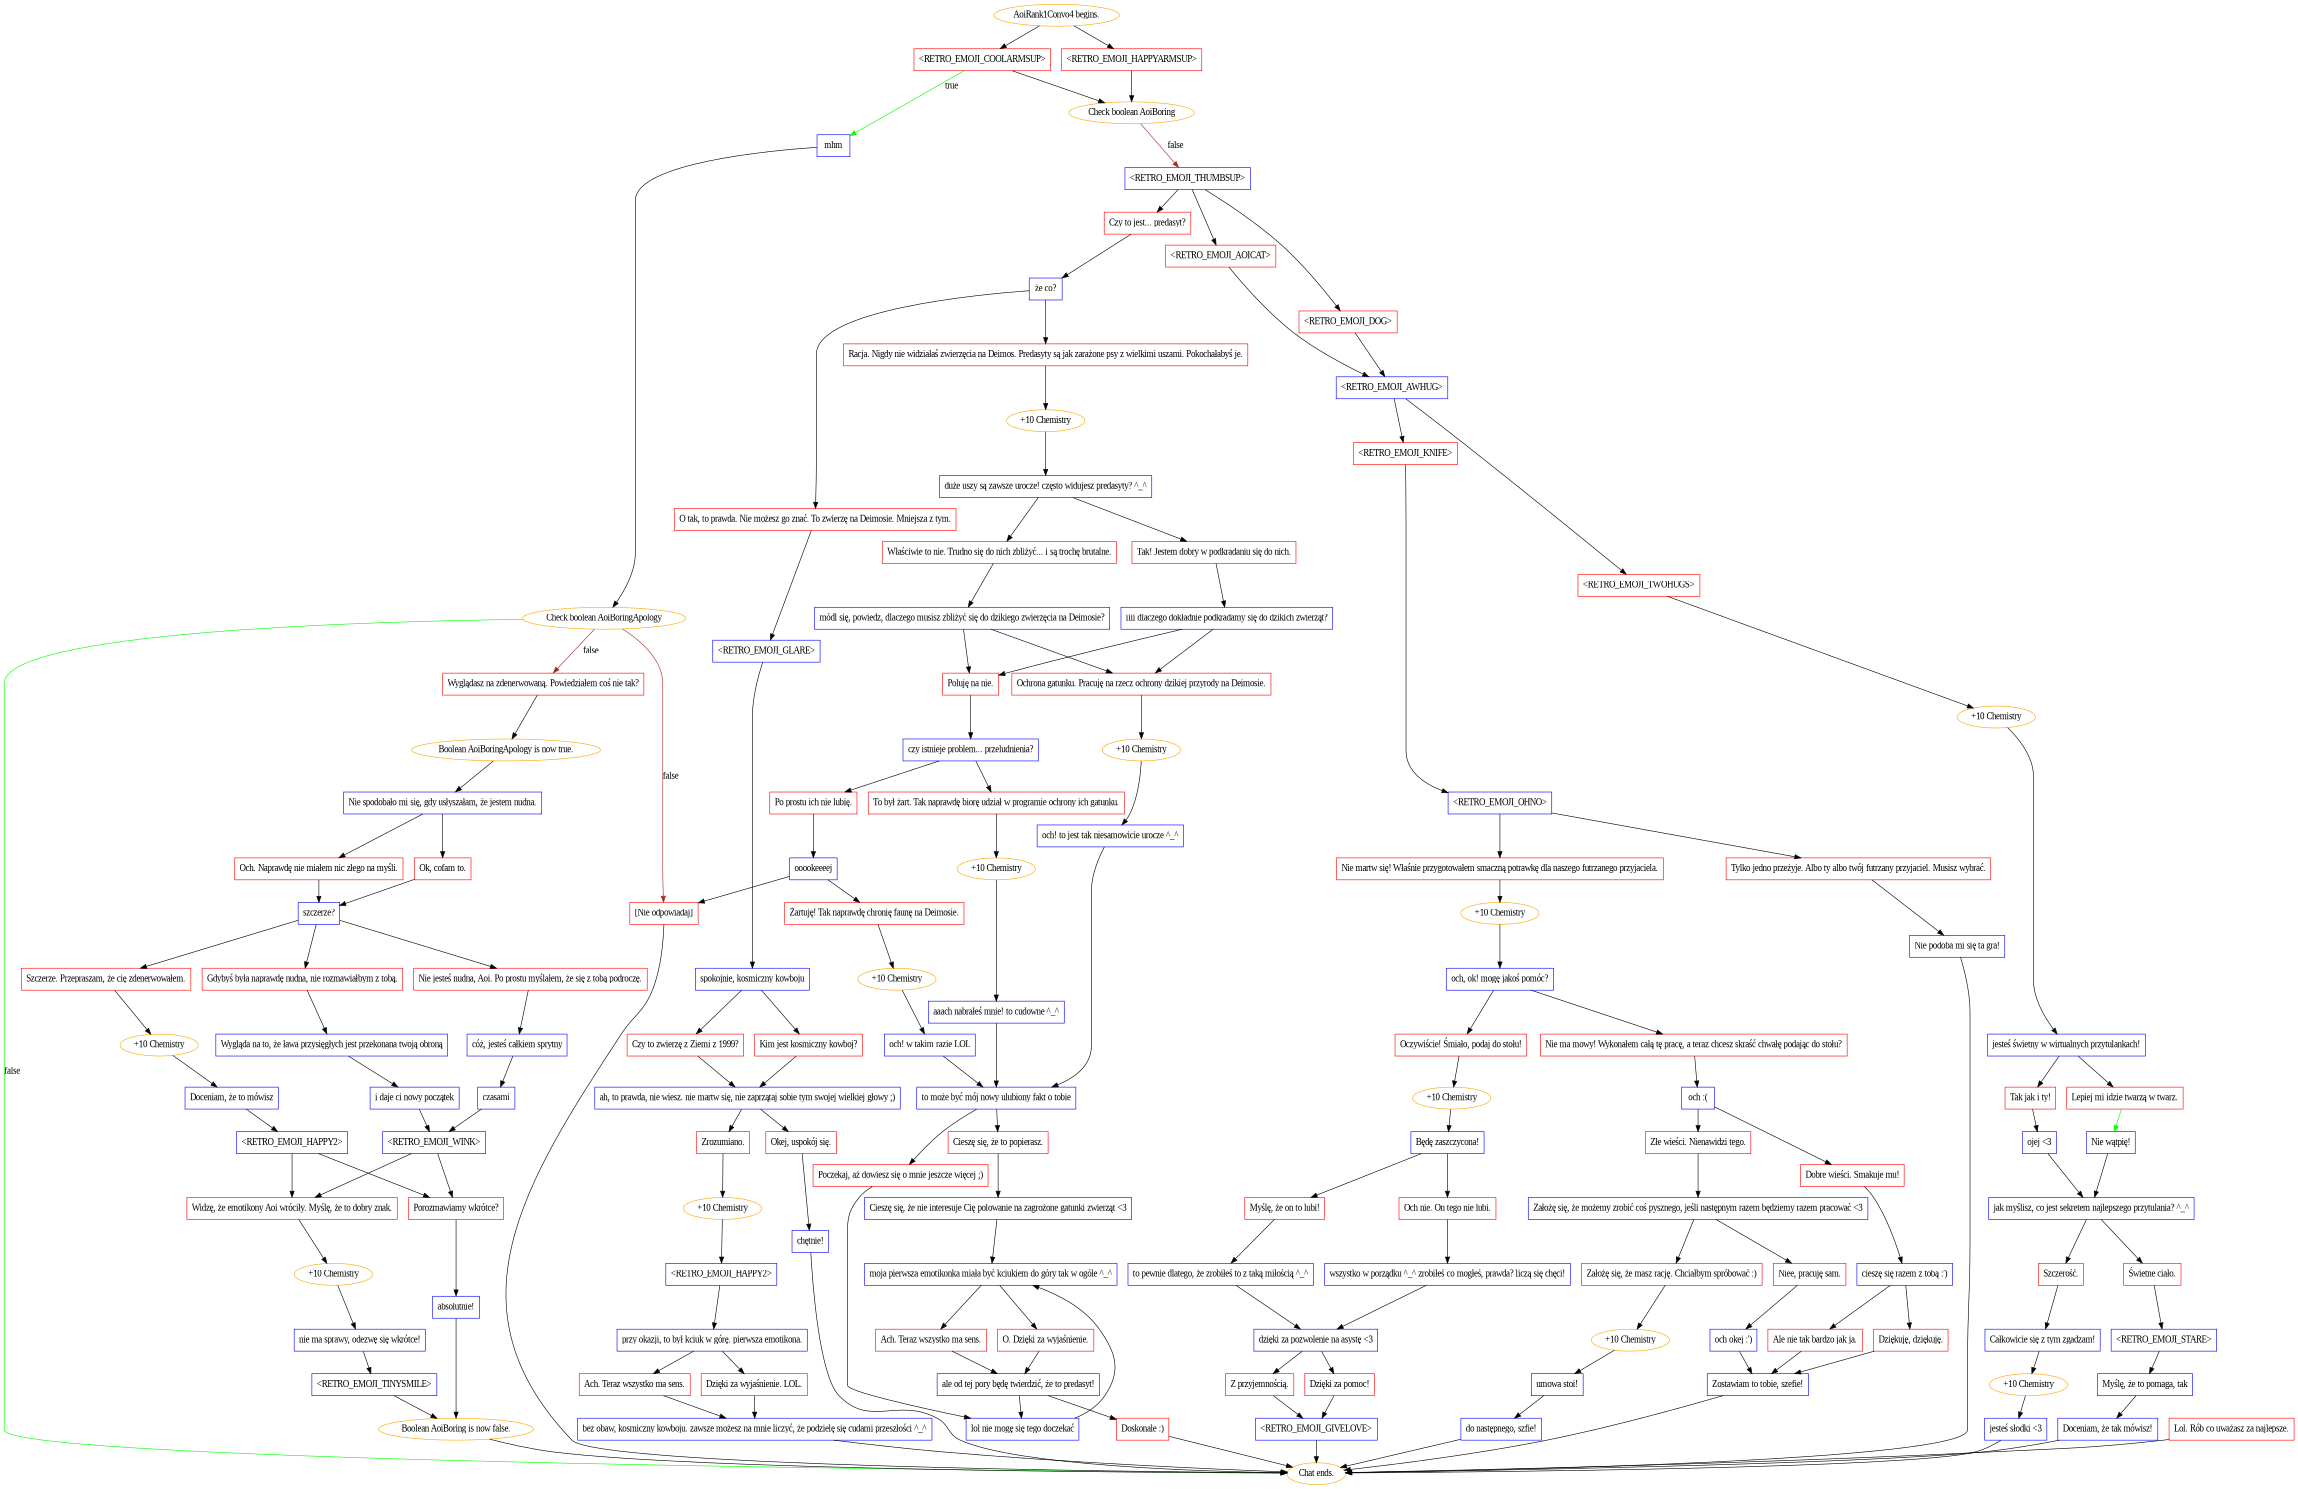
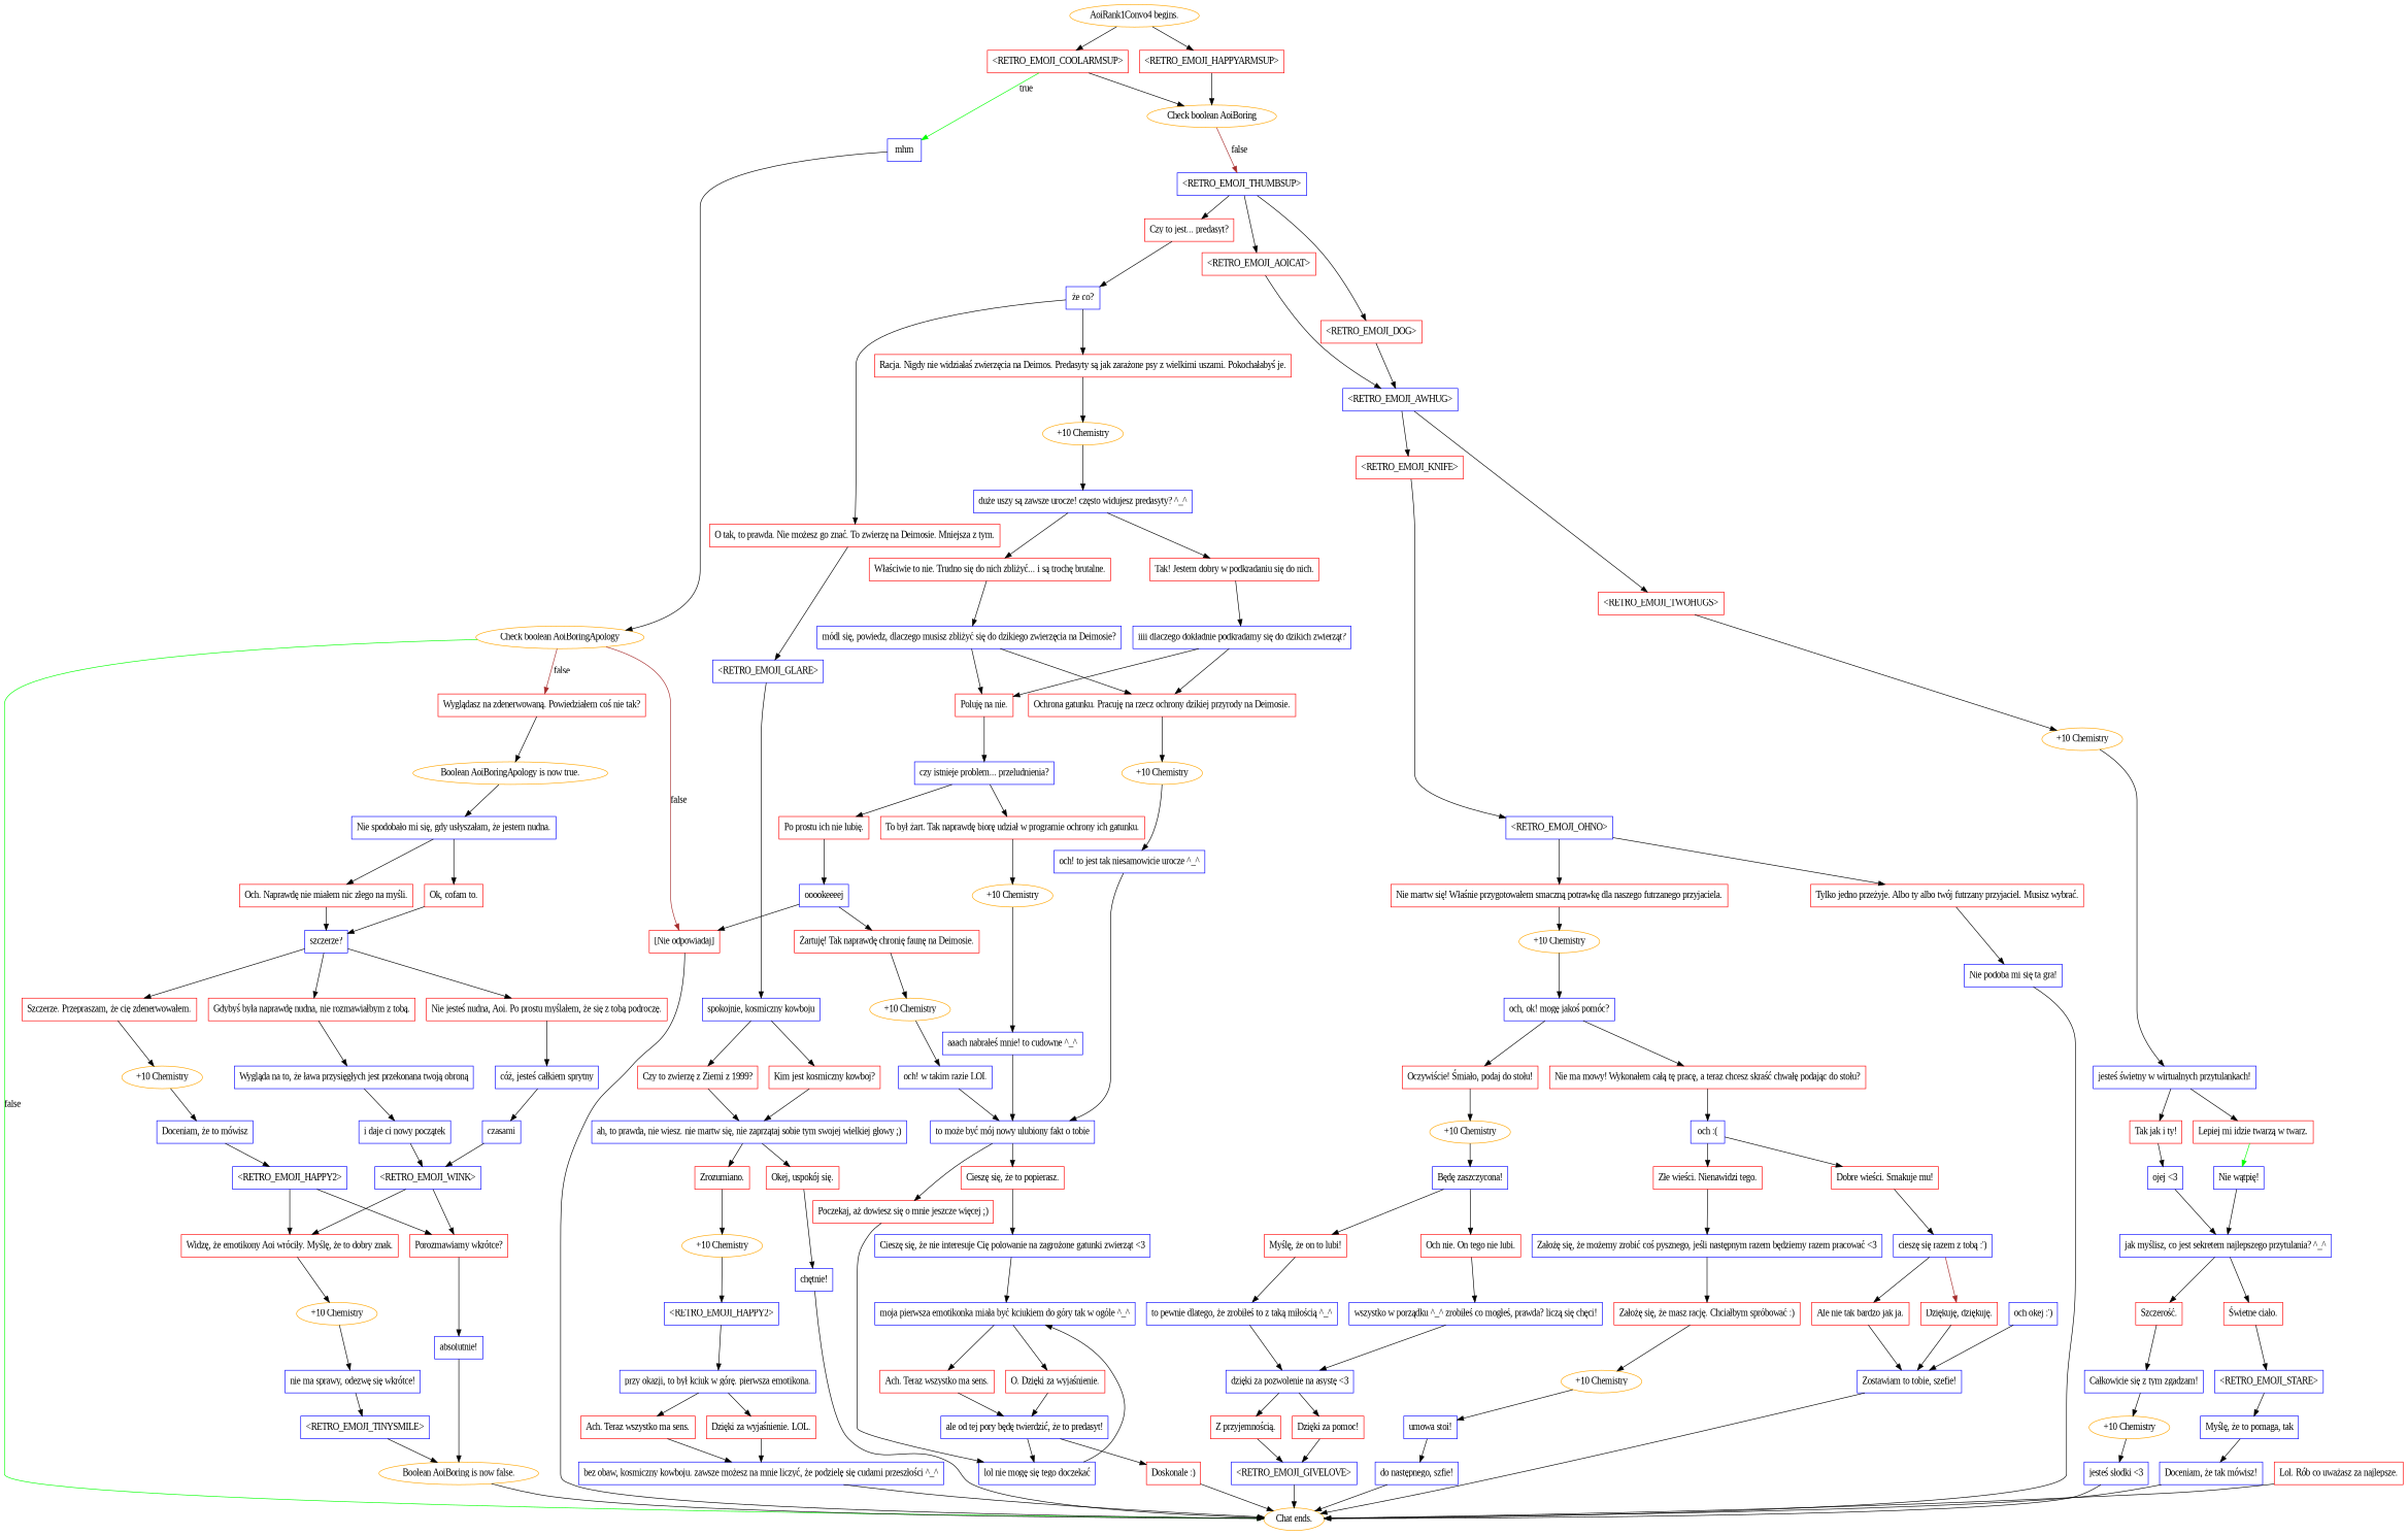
  digraph {
    fontname="Liberation Serif"
    node [color=blue fontname="Liberation Serif" shape=box]
    edge [fontname="Liberation Serif"]
    "AoiRank1Convo4 begins." [color=orange shape=""]
    n2 [color=red label="<RETRO_EMOJI_COOLARMSUP>"]
    n3 [color=red label="<RETRO_EMOJI_HAPPYARMSUP>"]
    n4 [color=orange label="Check boolean AoiBoring" shape=""]
    n5 [label=mhm]
    n6 [label="<RETRO_EMOJI_THUMBSUP>"]
    n7 [color=orange label="Check boolean AoiBoringApology" shape=""]
    n8 [color=red label="Czy to jest... predasyt?"]
    n9 [color=red label="<RETRO_EMOJI_AOICAT>"]
    n10 [color=red label="<RETRO_EMOJI_DOG>"]
    "Chat ends." [color=orange shape=""]
    n12 [color=red label="Wyglądasz na zdenerwowaną. Powiedziałem coś nie tak?"]
    n13 [color=red label="[Nie odpowiadaj]"]
    n14 [label="że co?"]
    n15 [label="<RETRO_EMOJI_AWHUG>"]
    n16 [color=orange label="Boolean AoiBoringApology is now true." shape=""]
    n17 [color=red label="Racja. Nigdy nie widziałaś zwierzęcia na Deimos. Predasyty są jak zarażone psy z wielkimi uszami. Pokochałabyś je."]
    n18 [color=red label="O tak, to prawda. Nie możesz go znać. To zwierzę na Deimosie. Mniejsza z tym."]
    n19 [color=red label="<RETRO_EMOJI_TWOHUGS>"]
    n20 [color=red label="<RETRO_EMOJI_KNIFE>"]
    n21 [label="Nie spodobało mi się, gdy usłyszałam, że jestem nudna."]
    n22 [color=orange label="+10 Chemistry" shape=""]
    n23 [label="<RETRO_EMOJI_GLARE>"]
    n24 [color=orange label="+10 Chemistry" shape=""]
    n25 [label="<RETRO_EMOJI_OHNO>"]
    n26 [color=red label="Och. Naprawdę nie miałem nic złego na myśli."]
    n27 [color=red label="Ok, cofam to."]
    n28 [label="duże uszy są zawsze urocze! często widujesz predasyty? ^_^"]
    n29 [label="spokojnie, kosmiczny kowboju"]
    n30 [label="jesteś świetny w wirtualnych przytulankach!"]
    n31 [color=red label="Tylko jedno przeżyje. Albo ty albo twój futrzany przyjaciel. Musisz wybrać."]
    n32 [color=red label="Nie martw się! Właśnie przygotowałem smaczną potrawkę dla naszego futrzanego przyjaciela."]
    n33 [label="szczerze?"]
    n34 [color=red label="Właściwie to nie. Trudno się do nich zbliżyć... i są trochę brutalne."]
    n35 [color=red label="Tak! Jestem dobry w podkradaniu się do nich."]
    n36 [color=red label="Kim jest kosmiczny kowboj?"]
    n37 [color=red label="Czy to zwierzę z Ziemi z 1999?"]
    n38 [color=red label="Lepiej mi idzie twarzą w twarz."]
    n39 [color=red label="Tak jak i ty!"]
    n40 [label="Nie podoba mi się ta gra!"]
    n41 [color=orange label="+10 Chemistry" shape=""]
    n42 [color=red label="Szczerze. Przepraszam, że cię zdenerwowałem."]
    n43 [color=red label="Nie jesteś nudna, Aoi. Po prostu myślałem, że się z tobą podroczę."]
    n44 [color=red label="Gdybyś była naprawdę nudna, nie rozmawiałbym z tobą."]
    n45 [label="módl się, powiedz, dlaczego musisz zbliżyć się do dzikiego zwierzęcia na Deimosie?"]
    n46 [label="iiii dlaczego dokładnie podkradamy się do dzikich zwierząt?"]
    n47 [label="ah, to prawda, nie wiesz. nie martw się, nie zaprzątaj sobie tym swojej wielkiej głowy ;)"]
    n48 [label="Nie wątpię!"]
    n49 [label="ojej <3"]
    n50 [label="och, ok! mogę jakoś pomóc?"]
    n51 [color=orange label="+10 Chemistry" shape=""]
    n52 [label="cóż, jesteś całkiem sprytny"]
    n53 [label="Wygląda na to, że ława przysięgłych jest przekonana twoją obroną"]
    n54 [color=red label="Poluję na nie."]
    n55 [color=red label="Ochrona gatunku. Pracuję na rzecz ochrony dzikiej przyrody na Deimosie."]
    n56 [color=red label="Zrozumiano."]
    n57 [color=red label="Okej, uspokój się."]
    n58 [label="jak myślisz, co jest sekretem najlepszego przytulania? ^_^"]
    n59 [color=red label="Nie ma mowy! Wykonałem całą tę pracę, a teraz chcesz skraść chwałę podając do stołu?"]
    n60 [color=red label="Oczywiście! Śmiało, podaj do stołu!"]
    n61 [label="Doceniam, że to mówisz"]
    n62 [label=czasami]
    n63 [label="i daje ci nowy początek"]
    n64 [label="czy istnieje problem... przeludnienia?"]
    n65 [color=orange label="+10 Chemistry" shape=""]
    n66 [color=orange label="+10 Chemistry" shape=""]
    n67 [label="chętnie!"]
    n68 [color=red label="Świetne ciało."]
    n69 [color=red label="Szczerość."]
    n70 [label="och :("]
    n71 [color=orange label="+10 Chemistry" shape=""]
    n72 [label="<RETRO_EMOJI_HAPPY2>"]
    n73 [label="<RETRO_EMOJI_WINK>"]
    n74 [color=red label="Po prostu ich nie lubię."]
    n75 [color=red label="To był żart. Tak naprawdę biorę udział w programie ochrony ich gatunku."]
    n76 [label="och! to jest tak niesamowicie urocze ^_^"]
    n77 [label="<RETRO_EMOJI_HAPPY2>"]
    n78 [label="<RETRO_EMOJI_STARE>"]
    n79 [label="Całkowicie się z tym zgadzam!"]
    n80 [color=red label="Złe wieści. Nienawidzi tego."]
    n81 [color=red label="Dobre wieści. Smakuje mu!"]
    n82 [label="Będę zaszczycona!"]
    n83 [color=red label="Porozmawiamy wkrótce?"]
    n84 [color=red label="Widzę, że emotikony Aoi wróciły. Myślę, że to dobry znak."]
    n85 [label=ooookeeeej]
    n86 [color=orange label="+10 Chemistry" shape=""]
    n87 [label="to może być mój nowy ulubiony fakt o tobie"]
    n88 [label="przy okazji, to był kciuk w górę. pierwsza emotikona."]
    n89 [label="Myślę, że to pomaga, tak"]
    n90 [color=orange label="+10 Chemistry" shape=""]
    n91 [label="Założę się, że możemy zrobić coś pysznego, jeśli następnym razem będziemy razem pracować <3"]
    n92 [label="cieszę się razem z tobą :')"]
    n93 [color=red label="Myślę, że on to lubi!"]
    n94 [color=red label="Och nie. On tego nie lubi."]
    n95 [label="absolutnie!"]
    n96 [color=orange label="+10 Chemistry" shape=""]
    n97 [color=red label="Żartuję! Tak naprawdę chronię faunę na Deimosie."]
    n98 [label="aaach nabrałeś mnie! to cudowne ^_^"]
    n99 [color=red label="Cieszę się, że to popierasz."]
    n100 [color=red label="Poczekaj, aż dowiesz się o mnie jeszcze więcej ;)"]
    n101 [color=red label="Dzięki za wyjaśnienie. LOL."]
    n102 [color=red label="Ach. Teraz wszystko ma sens."]
    n103 [label="Doceniam, że tak mówisz!"]
    n104 [label="jesteś słodki <3"]
    n105 [color=red label="Założę się, że masz rację. Chciałbym spróbować :)"]
-   n106 [color=red label="Niee, pracuję sam."]
    n107 [color=red label="Dziękuję, dziękuję."]
    n108 [color=red label="Ale nie tak bardzo jak ja."]
    n109 [label="to pewnie dlatego, że zrobiłeś to z taką miłością ^_^"]
    n110 [label="wszystko w porządku ^_^ zrobiłeś co mogłeś, prawda? liczą się chęci!"]
    n111 [color=orange label="Boolean AoiBoring is now false." shape=""]
    n112 [label="nie ma sprawy, odezwę się wkrótce!"]
    n113 [color=orange label="+10 Chemistry" shape=""]
    n114 [label="Cieszę się, że nie interesuje Cię polowanie na zagrożone gatunki zwierząt <3"]
    n115 [label="lol nie mogę się tego doczekać"]
    n116 [label="bez obaw, kosmiczny kowboju. zawsze możesz na mnie liczyć, że podzielę się cudami przeszłości ^_^"]
    n117 [color=orange label="+10 Chemistry" shape=""]
    n118 [label="och okej :')"]
    n119 [label="Zostawiam to tobie, szefie!"]
    n120 [label="dzięki za pozwolenie na asystę <3"]
    n121 [label="<RETRO_EMOJI_TINYSMILE>"]
    n122 [label="och! w takim razie LOL"]
    n123 [label="moja pierwsza emotikonka miała być kciukiem do góry tak w ogóle ^_^"]
    n124 [label="umowa stoi!"]
    n125 [color=red label="Dzięki za pomoc!"]
    n126 [color=red label="Z przyjemnością."]
    n127 [color=red label="O. Dzięki za wyjaśnienie."]
    n128 [color=red label="Ach. Teraz wszystko ma sens."]
    n129 [label="do następnego, szfie!"]
    n130 [label="<RETRO_EMOJI_GIVELOVE>"]
    n131 [label="ale od tej pory będę twierdzić, że to predasyt!"]
    n132 [color=red label="Doskonale :)"]
    n133 [color=red label="Lol. Rób co uważasz za najlepsze."]
    "AoiRank1Convo4 begins." -> n2
    "AoiRank1Convo4 begins." -> n3
    n2 -> n4
    n2 -> n5 [color=green label=true]
    n3 -> n4
    n4 -> n6 [color=brown label=false]
    n5 -> n7
    n6 -> n8
    n6 -> n9
    n6 -> n10
    n7 -> "Chat ends." [color=green label=false]
    n7 -> n12 [color=brown label=false]
    n7 -> n13 [color=brown label=false]
    n8 -> n14
    n9 -> n15
    n10 -> n15
    n12 -> n16
    n13 -> "Chat ends."
    n14 -> n17
    n14 -> n18
    n15 -> n19
    n15 -> n20
    n16 -> n21
    n17 -> n22
    n18 -> n23
    n19 -> n24
    n20 -> n25
    n21 -> n26
    n21 -> n27
    n22 -> n28
    n23 -> n29
    n24 -> n30
    n25 -> n31
    n25 -> n32
    n26 -> n33
    n27 -> n33
    n28 -> n34
    n28 -> n35
    n29 -> n36
    n29 -> n37
    n30 -> n38
    n30 -> n39
    n31 -> n40
    n32 -> n41
    n33 -> n42
    n33 -> n43
    n33 -> n44
    n34 -> n45
    n35 -> n46
    n36 -> n47
    n37 -> n47
    n38 -> n48 [color=green]
    n39 -> n49
    n40 -> "Chat ends."
    n41 -> n50
    n42 -> n51
    n43 -> n52
    n44 -> n53
    n45 -> n54
    n45 -> n55
    n46 -> n54
    n46 -> n55
    n47 -> n56
    n47 -> n57
    n48 -> n58
    n49 -> n58
    n50 -> n59
    n50 -> n60
    n51 -> n61
    n52 -> n62
    n53 -> n63
    n54 -> n64
    n55 -> n65
    n56 -> n66
    n57 -> n67
    n58 -> n68
    n58 -> n69
    n59 -> n70
    n60 -> n71
    n61 -> n72
    n62 -> n73
    n63 -> n73
    n64 -> n74
    n64 -> n75
    n65 -> n76
    n66 -> n77
    n67 -> "Chat ends."
    n68 -> n78
    n69 -> n79
    n70 -> n80
    n70 -> n81
    n71 -> n82
    n72 -> n83
    n72 -> n84
    n73 -> n83
    n73 -> n84
    n74 -> n85
    n75 -> n86
    n76 -> n87
    n77 -> n88
    n78 -> n89
    n79 -> n90
    n80 -> n91
    n81 -> n92
    n82 -> n93
    n82 -> n94
    n83 -> n95
    n84 -> n96
    n85 -> n13
    n85 -> n97
    n86 -> n98
    n87 -> n99
    n87 -> n100
    n88 -> n101
    n88 -> n102
    n89 -> n103
    n90 -> n104
    n91 -> n105
-   n91 -> n106
-   n92 -> n107
+   n92 -> n107 [color=brown]
    n92 -> n108
    n93 -> n109
    n94 -> n110
    n95 -> n111
    n96 -> n112
    n97 -> n113
    n98 -> n87
    n99 -> n114
    n100 -> n115
    n101 -> n116
    n102 -> n116
    n103 -> "Chat ends."
    n104 -> "Chat ends."
    n105 -> n117
-   n106 -> n118
    n107 -> n119
    n108 -> n119
    n109 -> n120
    n110 -> n120
    n111 -> "Chat ends."
    n112 -> n121
    n113 -> n122
    n114 -> n123
    n115 -> n123
    n116 -> "Chat ends."
    n117 -> n124
    n118 -> n119
    n119 -> "Chat ends."
    n120 -> n125
    n120 -> n126
    n121 -> n111
    n122 -> n87
    n123 -> n127
    n123 -> n128
    n124 -> n129
    n125 -> n130
    n126 -> n130
    n127 -> n131
    n128 -> n131
    n129 -> "Chat ends."
    n130 -> "Chat ends."
    n131 -> n115
    n131 -> n132
    n132 -> "Chat ends."
    n133 -> "Chat ends."
  }
